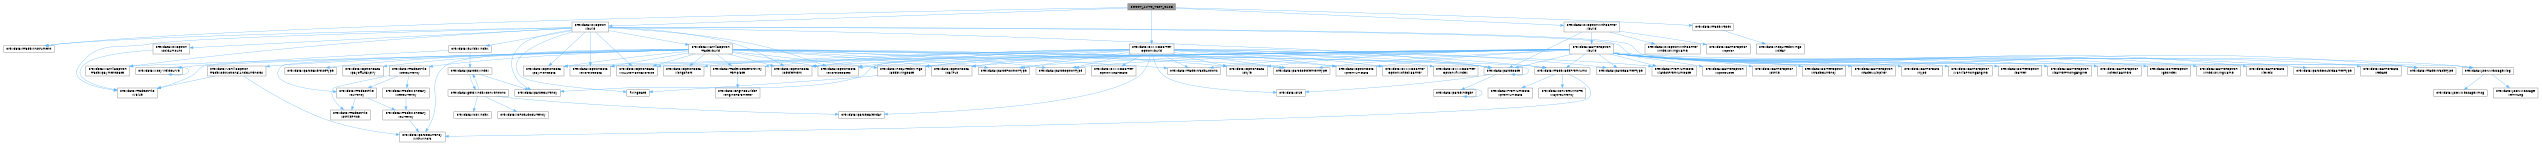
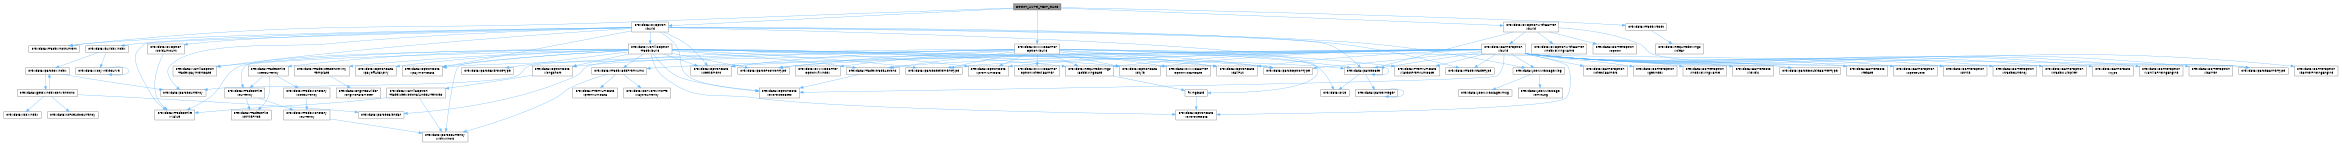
  digraph {
    rankdir=TB
    node [color=grey40 fillcolor=white fontname=Helvetica fontsize=10 shape=box style=filled]
    edge [color=steelblue1 fontname=Helvetica fontsize=10 labelfontname=Helvetica labelfontsize=10 style=solid]
    n1 [color=gray40 fillcolor=grey60 fontcolor=black height=0.2 label=BOOST_AUTO_TEST_CASE width=0.4]
    n2 [height=0.2 label="ore::data::FxKIKOBarrier\lOption::build" width=0.4]
    n3 [height=0.2 label="ore::data::FxOption\l::build" width=0.4]
    n4 [height=0.2 label="ore::data::Trade::instrument" width=0.4]
    n5 [height=0.2 label="ore::data::FxOptionWithBarrier\l::build" width=0.4]
    n6 [height=0.2 label="ore::data::Trade::reset" width=0.4]
    n7 [height=0.2 label="ore::data::RequiredFixings\l::addFixingDate" width=0.4]
    n8 [height=0.2 label="ore::data::Trade::addPremiums" width=0.4]
    n9 [height=0.2 label="ore::data::OptionData\l::callPut" width=0.4]
    n10 [height=0.2 label="ore::data::FxKIKOBarrier\lOption::checkBarrier" width=0.4]
    n11 [height=0.2 label="ore::data::OptionData\l::exerciseDates" width=0.4]
    n12 [height=0.2 label="ore::data::FxKIKOBarrier\lOption::fxIndex" width=0.4]
    n13 [height=0.2 label="ore::data::PremiumData\l::latestPremiumDate" width=0.4]
    n14 [height=0.2 label="ore::data::OptionData\l::longShort" width=0.4]
    n15 [height=0.2 label="ore::data::parseBarrierType" width=0.4]
    n16 [height=0.2 label="ore::data::parseCalendar" width=0.4]
    n17 [height=0.2 label="ore::data::parseCurrency" width=0.4]
    n18 [height=0.2 label="ore::data::parseDate" width=0.4]
    n19 [height=0.2 label="ore::data::size" width=0.4]
    n20 [height=0.2 label="ore::data::parseOptionType" width=0.4]
    n21 [height=0.2 label="ore::data::parsePositionType" width=0.4]
    n22 [height=0.2 label="ore::data::parseSettlementType" width=0.4]
    n23 [height=0.2 label="ore::data::OptionData\l::premiumData" width=0.4]
    n24 [height=0.2 label="ore::data::Trade::setSensitivity\lTemplate" width=0.4]
    n25 [height=0.2 label="ore::data::OptionData\l::settlement" width=0.4]
    n26 [height=0.2 label="ore::data::FxKIKOBarrier\lOption::startDate" width=0.4]
    n27 [height=0.2 label="ore::data::OptionData\l::style" width=0.4]
    n28 [height=0.2 label="ore::data::Trade::tradeActions" width=0.4]
    n29 [height=0.2 label=fixingDate width=0.4]
    n30 [height=0.2 label="ore::data::VanillaOption\lTrade::build" width=0.4]
    n31 [height=0.2 label="ore::data::OptionData\l::exerciseData" width=0.4]
-   n32 [height=0.2 label="ore::data::OptionData\l::isAutomaticExercise" width=0.4]
    n33 [height=0.2 label="ore::data::OptionData\l::paymentData" width=0.4]
    n34 [height=0.2 label="ore::data::VanillaOption\lTrade::paymentDate" width=0.4]
    n35 [height=0.2 label="ore::data::TradeStrike\l::value" width=0.4]
    n36 [height=0.2 label="ore::data::buildFxIndex" width=0.4]
    n37 [height=0.2 label="ore::data::JSONMessage::log" width=0.4]
    n38 [height=0.2 label="ore::data::FxOption\l::soldAmount" width=0.4]
    n39 [height=0.2 label="ore::data::Trade::tradeType" width=0.4]
    n40 [height=0.2 label="ore::data::BarrierOption\l::build" width=0.4]
    n41 [height=0.2 label="ore::data::FxOptionWithBarrier\l::indexFixingName" width=0.4]
    n42 [height=0.2 label="ore::data::BarrierOption\l::option" width=0.4]
    n43 [height=0.2 label="ore::data::RequiredFixings\l::clear" width=0.4]
    n44 [height=0.2 label="ore::data::convertMinorTo\lMajorCurrency" width=0.4]
    n45 [height=0.2 label="ore::data::parseCurrency\lWithMinors" width=0.4]
    n46 [height=0.2 label="ore::data::PremiumData\l::premiumData" width=0.4]
    n47 [height=0.2 label="ore::data::parseInteger" width=0.4]
    n48 [height=0.2 label="ore::data::EngineBuilder\l::engineParameter" width=0.4]
    n49 [height=0.2 label="ore::data::TradeStrike\l::currency" width=0.4]
    n50 [height=0.2 label="ore::data::parseExerciseType" width=0.4]
    n51 [height=0.2 label="ore::data::OptionData\l::payoffAtExpiry" width=0.4]
    n52 [height=0.2 label="ore::data::TradeStrike\l::setCurrency" width=0.4]
    n53 [height=0.2 label="ore::data::VanillaOption\lTrade::setNotionalAndCurrencies" width=0.4]
    n54 [height=0.2 label="ore::data::parseFxIndex" width=0.4]
    n55 [height=0.2 label="ore::data::xccyYieldCurve" width=0.4]
    n56 [height=0.2 label="ore::data::JSONMessage\l::emitLog" width=0.4]
    n57 [height=0.2 label="ore::data::JSONMessage::msg" width=0.4]
    n58 [height=0.2 label="ore::data::TradeMonetary\l::currency" width=0.4]
    n59 [height=0.2 label="ore::data::TradeStrike\l::strikePrice" width=0.4]
    n60 [height=0.2 label="ore::data::TradeMonetary\l::setCurrency" width=0.4]
    n61 [height=0.2 label="ore::data::getFxIndexConventions" width=0.4]
    n62 [height=0.2 label="ore::data::isFxIndex" width=0.4]
    n63 [height=0.2 label="ore::data::isPseudoCurrency" width=0.4]
    n64 [height=0.2 label="ore::data::BarrierOption\l::barrier" width=0.4]
    n65 [height=0.2 label="ore::data::BarrierOption\l::barrierPricingEngine" width=0.4]
    n66 [height=0.2 label="ore::data::BarrierOption\l::checkBarriers" width=0.4]
    n67 [height=0.2 label="ore::data::BarrierOption\l::getIndex" width=0.4]
    n68 [height=0.2 label="ore::data::BarrierOption\l::indexFixingName" width=0.4]
    n69 [height=0.2 label="ore::data::BarrierData\l::levels" width=0.4]
    n70 [height=0.2 label="ore::data::parseDoubleBarrierType" width=0.4]
    n71 [height=0.2 label="ore::data::BarrierData\l::rebate" width=0.4]
    n72 [height=0.2 label="ore::data::BarrierOption\l::spotQuote" width=0.4]
    n73 [height=0.2 label="ore::data::BarrierOption\l::strike" width=0.4]
    n74 [height=0.2 label="ore::data::BarrierOption\l::tradeCurrency" width=0.4]
    n75 [height=0.2 label="ore::data::BarrierOption\l::tradeMultiplier" width=0.4]
    n76 [height=0.2 label="ore::data::BarrierData\l::type" width=0.4]
    n77 [height=0.2 label="ore::data::BarrierOption\l::vanillaPricingEngine" width=0.4]
    n1 -> n2
    n1 -> n3
    n1 -> n4
    n1 -> n5
    n1 -> n6
    n2 -> n7
-   n2 -> n8
    n2 -> n9
    n2 -> n10
-   n2 -> n11
+   n28 -> n11
    n2 -> n12
    n2 -> n13
    n2 -> n14
    n2 -> n15
    n2 -> n16
    n2 -> n17
    n2 -> n18
    n2 -> n19
    n2 -> n20
    n2 -> n21
    n2 -> n22
    n2 -> n23
-   n2 -> n24
    n2 -> n25
    n2 -> n26
    n2 -> n27
    n2 -> n28
    n3 -> n4
    n3 -> n11
    n3 -> n17
    n3 -> n18
    n3 -> n25
    n3 -> n29
    n3 -> n30
-   n3 -> n31
-   n3 -> n32
+   n29 -> n31
    n3 -> n33
    n3 -> n34
    n3 -> n35
    n3 -> n36
    n3 -> n37
    n3 -> n38
    n3 -> n39
    n5 -> n18
    n5 -> n40
    n5 -> n41
    n5 -> n42
    n6 -> n43
    n7 -> n29
    n8 -> n44
    n8 -> n45
    n8 -> n46
    n18 -> n18
    n18 -> n19
    n18 -> n47
    n24 -> n48
    n30 -> n7
    n30 -> n8
    n30 -> n9
    n30 -> n11
    n30 -> n14
    n30 -> n18
    n30 -> n20
    n30 -> n21
    n30 -> n22
    n30 -> n23
    n30 -> n24
    n30 -> n25
    n30 -> n27
    n30 -> n28
    n30 -> n31
-   n30 -> n32
    n30 -> n33
    n30 -> n34
    n30 -> n35
    n30 -> n45
    n30 -> n49
    n30 -> n50
    n30 -> n51
    n30 -> n52
-   n30 -> n53
+   n14 -> n53
    n36 -> n54
    n36 -> n55
    n37 -> n56
    n37 -> n57
    n38 -> n35
    n40 -> n7
    n40 -> n8
    n40 -> n9
    n40 -> n11
    n40 -> n13
-   n40 -> n15
+   n5 -> n15
    n40 -> n18
    n40 -> n20
    n40 -> n21
    n40 -> n22
    n40 -> n23
    n40 -> n25
    n40 -> n27
    n40 -> n28
    n40 -> n31
-   n40 -> n32
    n40 -> n33
    n40 -> n37
    n40 -> n39
    n40 -> n64
    n40 -> n65
    n40 -> n66
    n40 -> n67
    n40 -> n68
    n40 -> n69
    n40 -> n70
    n40 -> n71
    n40 -> n72
    n40 -> n73
    n40 -> n74
    n40 -> n75
    n40 -> n76
    n40 -> n77
    n47 -> n47
    n49 -> n58
    n49 -> n59
    n52 -> n49
    n52 -> n59
    n52 -> n60
    n53 -> n35
    n53 -> n45
    n54 -> n17
    n54 -> n61
    n55 -> n55
    n58 -> n45
    n60 -> n58
    n61 -> n16
    n61 -> n54
    n61 -> n62
    n61 -> n63
  }
